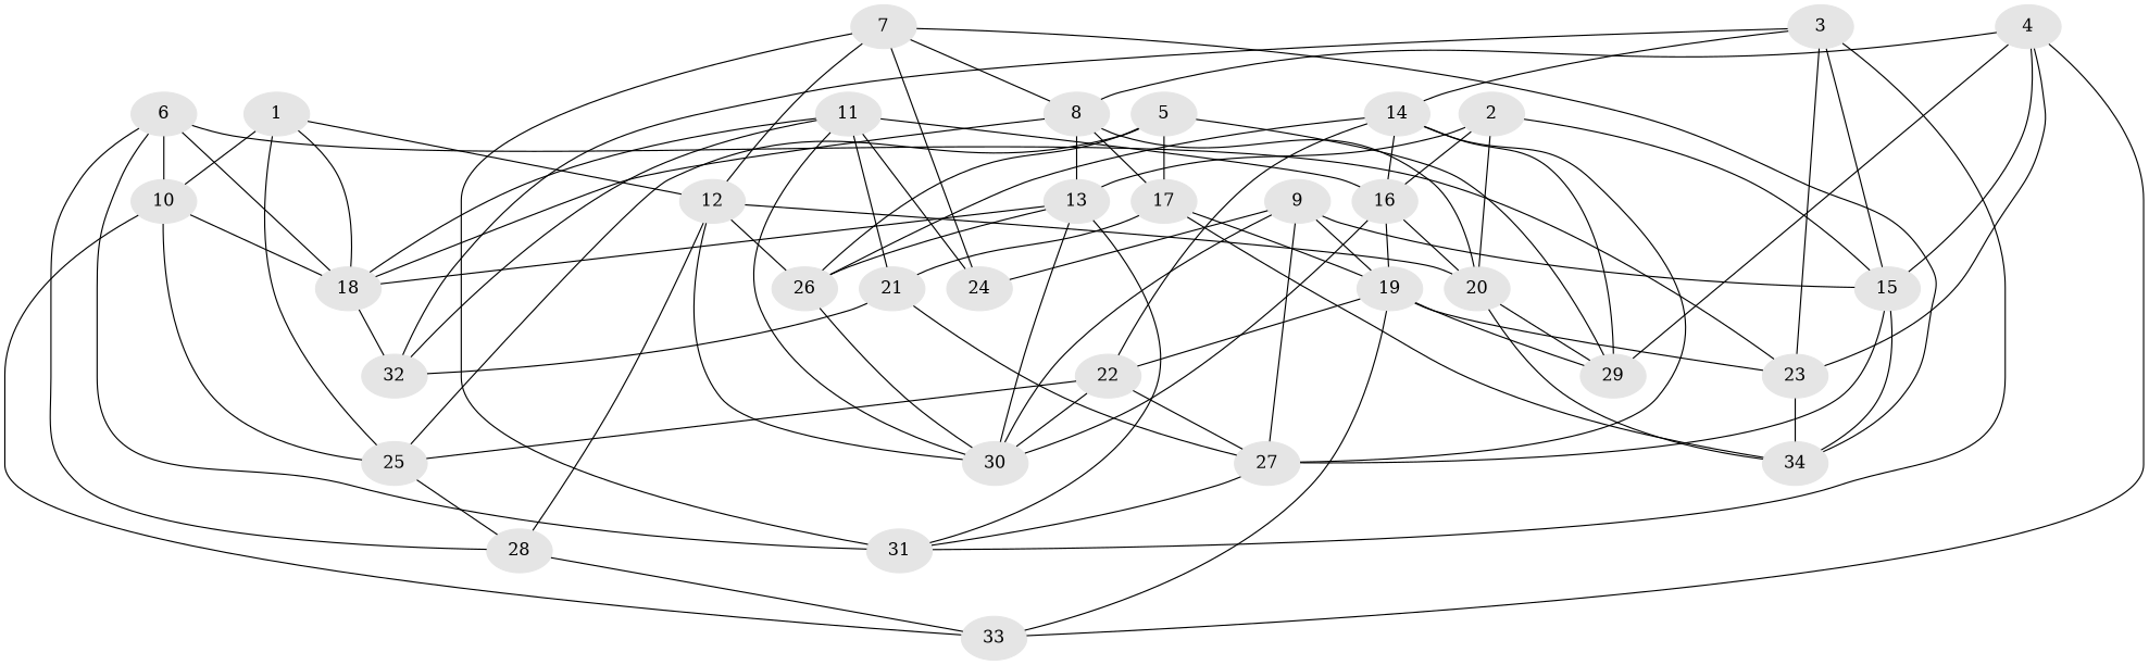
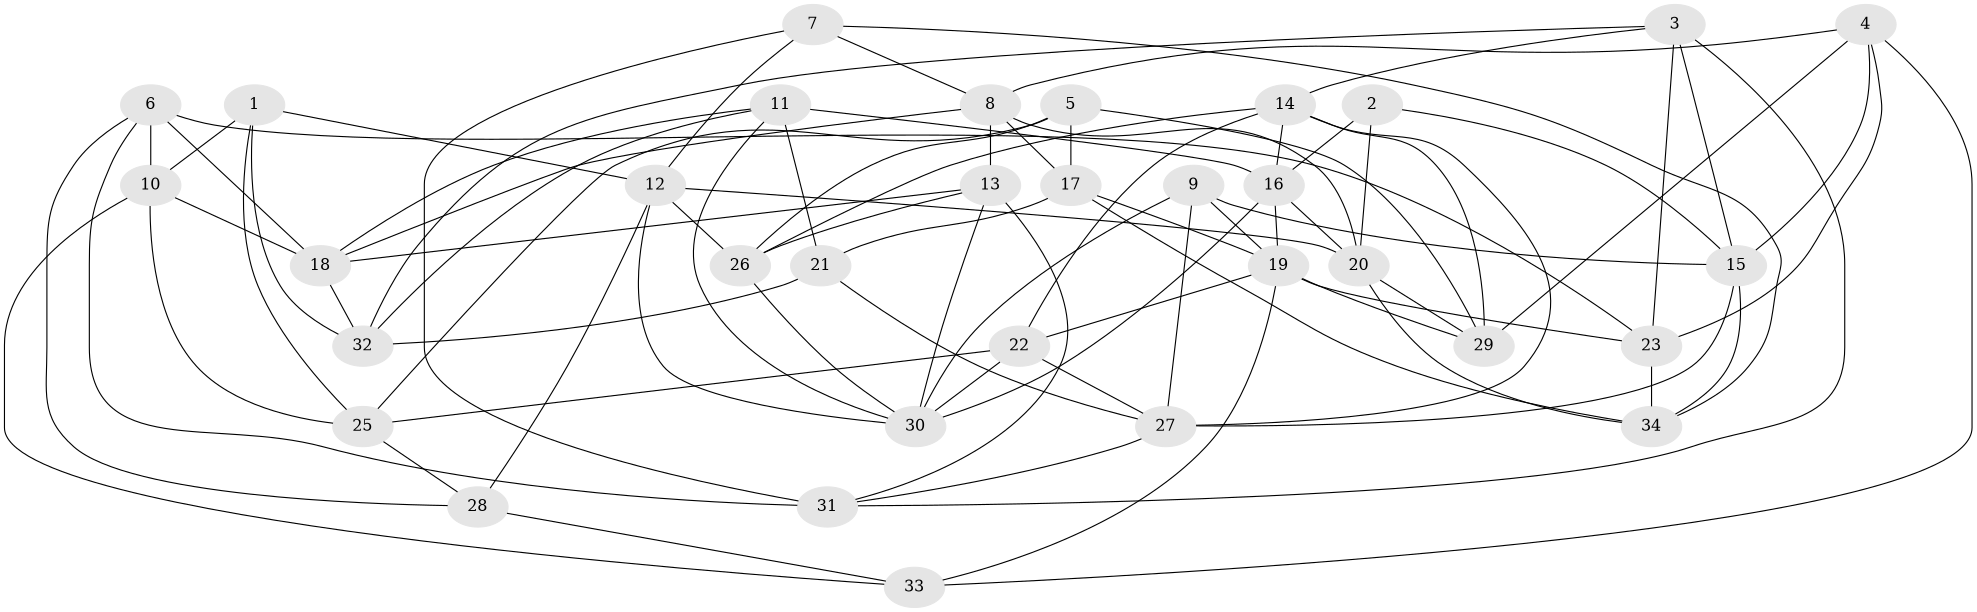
  graph {
    node [color=gray90 style=filled]
    edge [weight=1.0]
    1
    10
    12
    25
    32
    33
    18
    20
    26
    30
    28
    2
    13
    15
    16
    31
    34
    27
    19
    29
    3
    14
    23
    22
    4
    8
    17
    5
    21
    6
    7
-   24
    9
    11
    1 -- 10
    1 -- 12
    1 -- 25
-   1 -- 18
+   1 -- 32
    10 -- 25
    10 -- 33
    10 -- 18
    12 -- 20
    12 -- 26
    12 -- 30
    12 -- 28
    25 -- 28
    18 -- 32
    20 -- 34
    20 -- 29
    26 -- 30
    28 -- 33
    2 -- 20
-   2 -- 13
    2 -- 15
    2 -- 16
    13 -- 18
    13 -- 26
    13 -- 30
    13 -- 31
    15 -- 34
    15 -- 27
    16 -- 20
    16 -- 30
    16 -- 19
    27 -- 31
    19 -- 33
    19 -- 29
    19 -- 23
    19 -- 22
    3 -- 32
    3 -- 15
    3 -- 31
    3 -- 14
    3 -- 23 [weight=2.0]
    14 -- 26
    14 -- 16
    14 -- 27
    14 -- 29
    14 -- 22
    23 -- 34
    22 -- 25 [weight=2.0]
    22 -- 30
    22 -- 27
    4 -- 33
    4 -- 15
    4 -- 29 [weight=2.0]
    4 -- 23
    4 -- 8
    8 -- 18
    8 -- 20
    8 -- 13
    8 -- 17
    17 -- 34
    17 -- 19
    17 -- 21 [weight=2.0]
    5 -- 25
    5 -- 26 [weight=2.0]
    5 -- 29
    5 -- 17
    21 -- 32 [weight=2.0]
    21 -- 27
    6 -- 10
    6 -- 18
    6 -- 28
    6 -- 31
    6 -- 23
    7 -- 12
    7 -- 31 [weight=2.0]
    7 -- 34
    7 -- 8
-   7 -- 24
    9 -- 30
    9 -- 15
    9 -- 27
    9 -- 19 [weight=2.0]
-   9 -- 24
    11 -- 32
    11 -- 18
    11 -- 30
    11 -- 16
    11 -- 21
-   11 -- 24
  }
